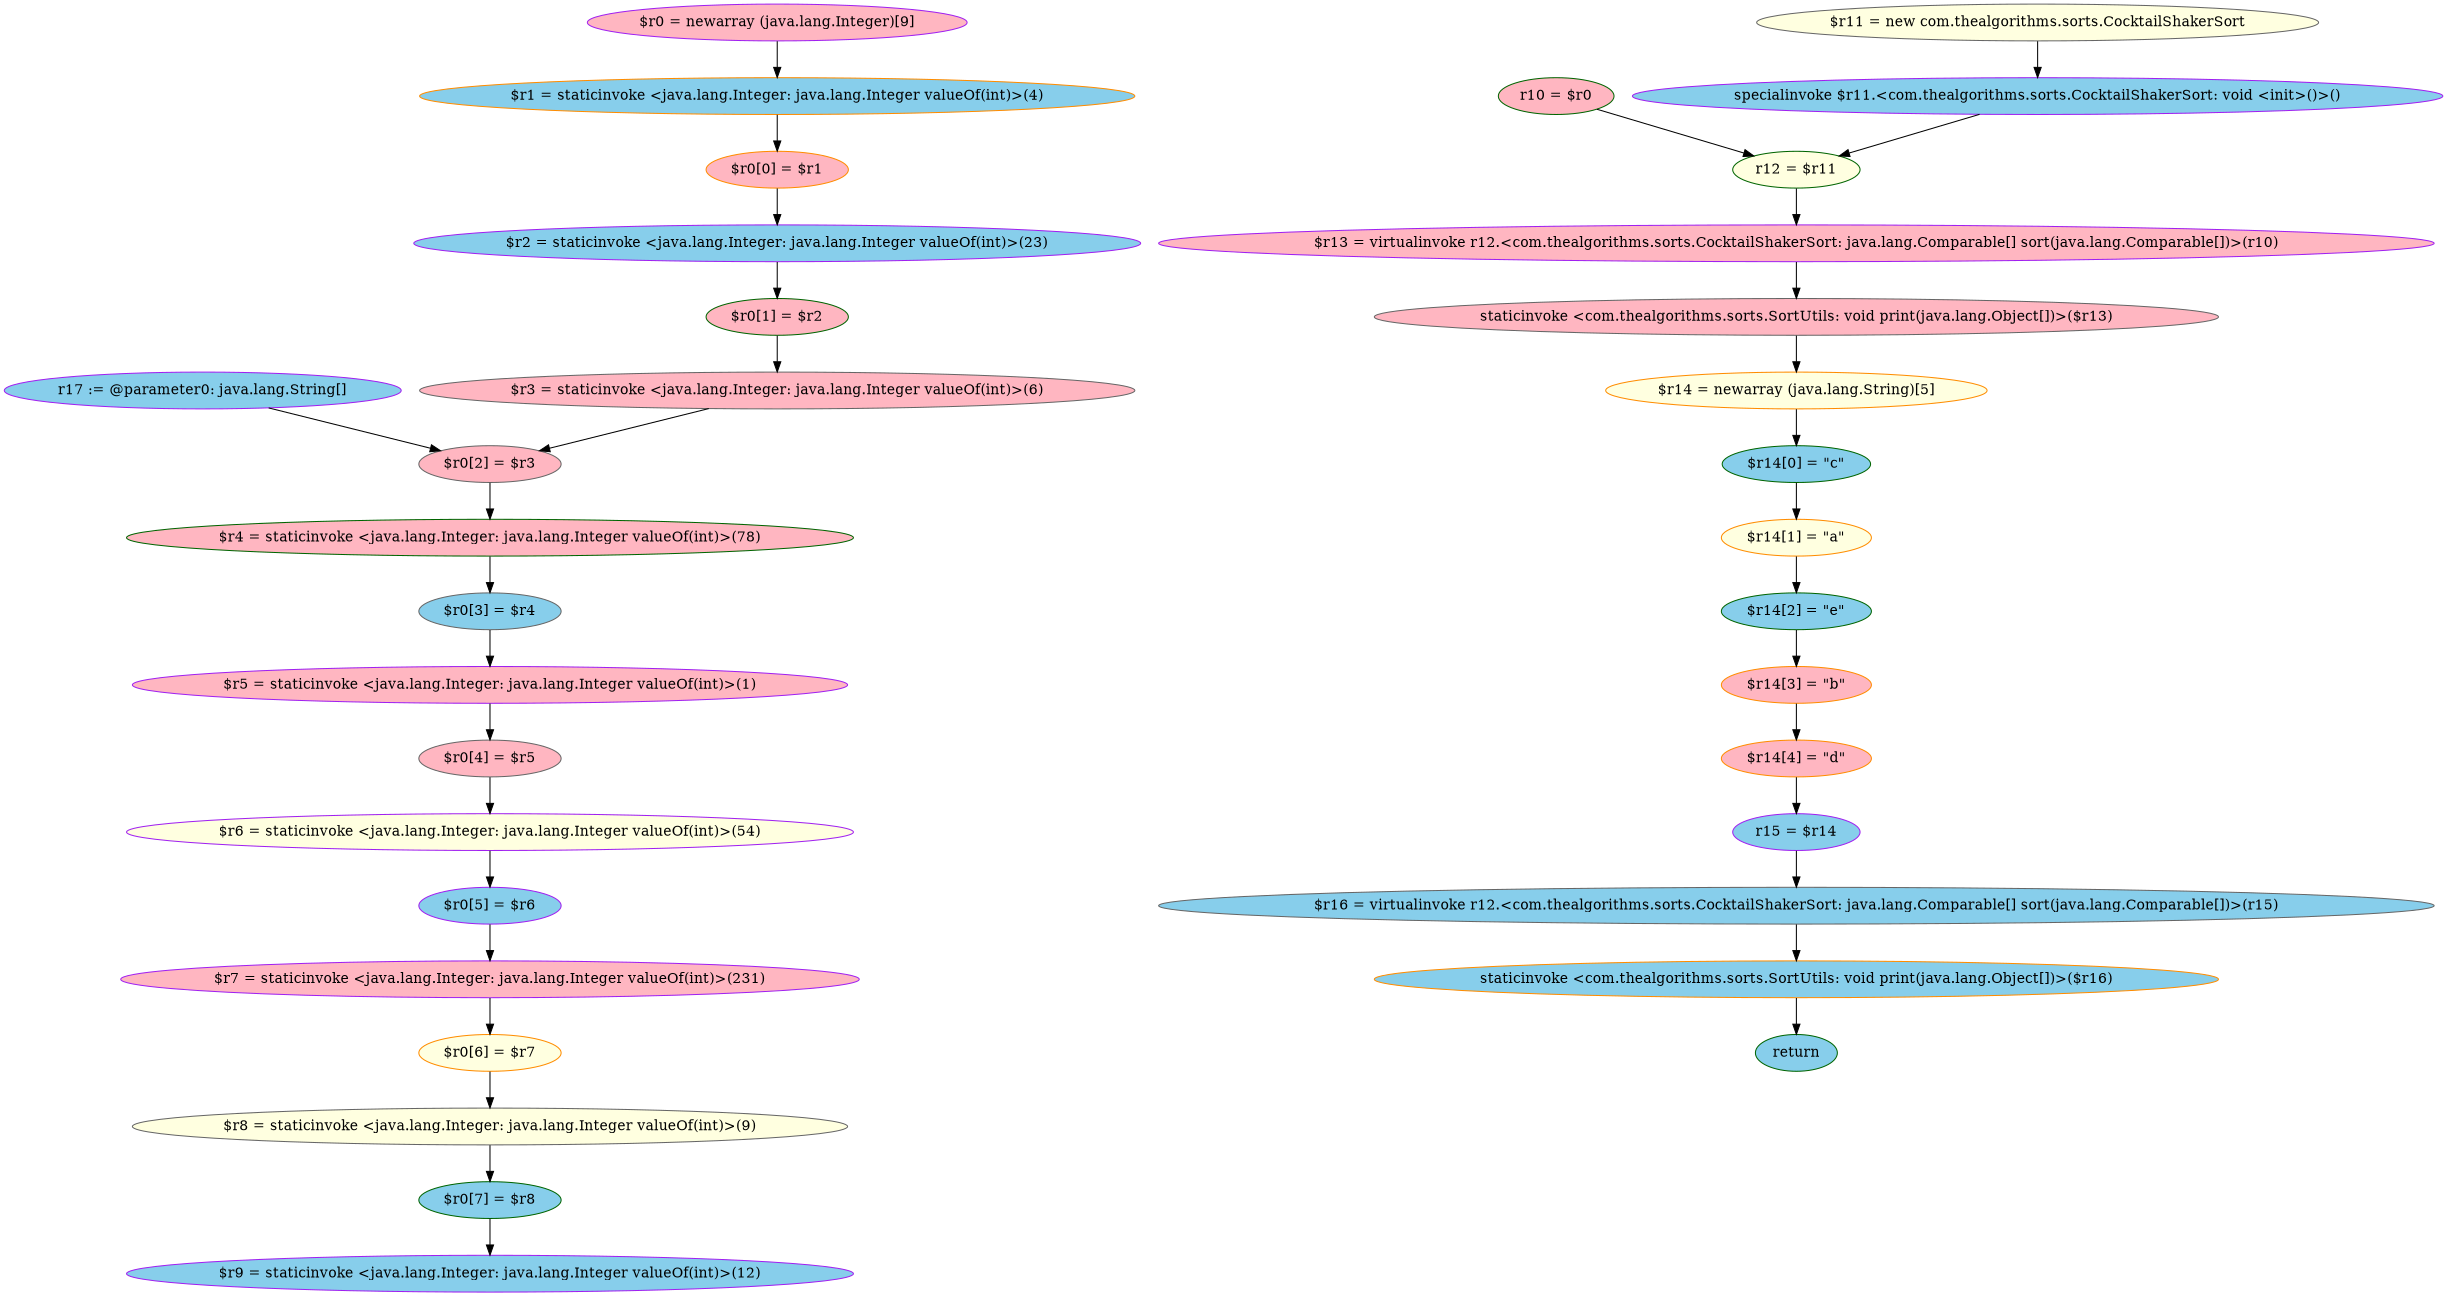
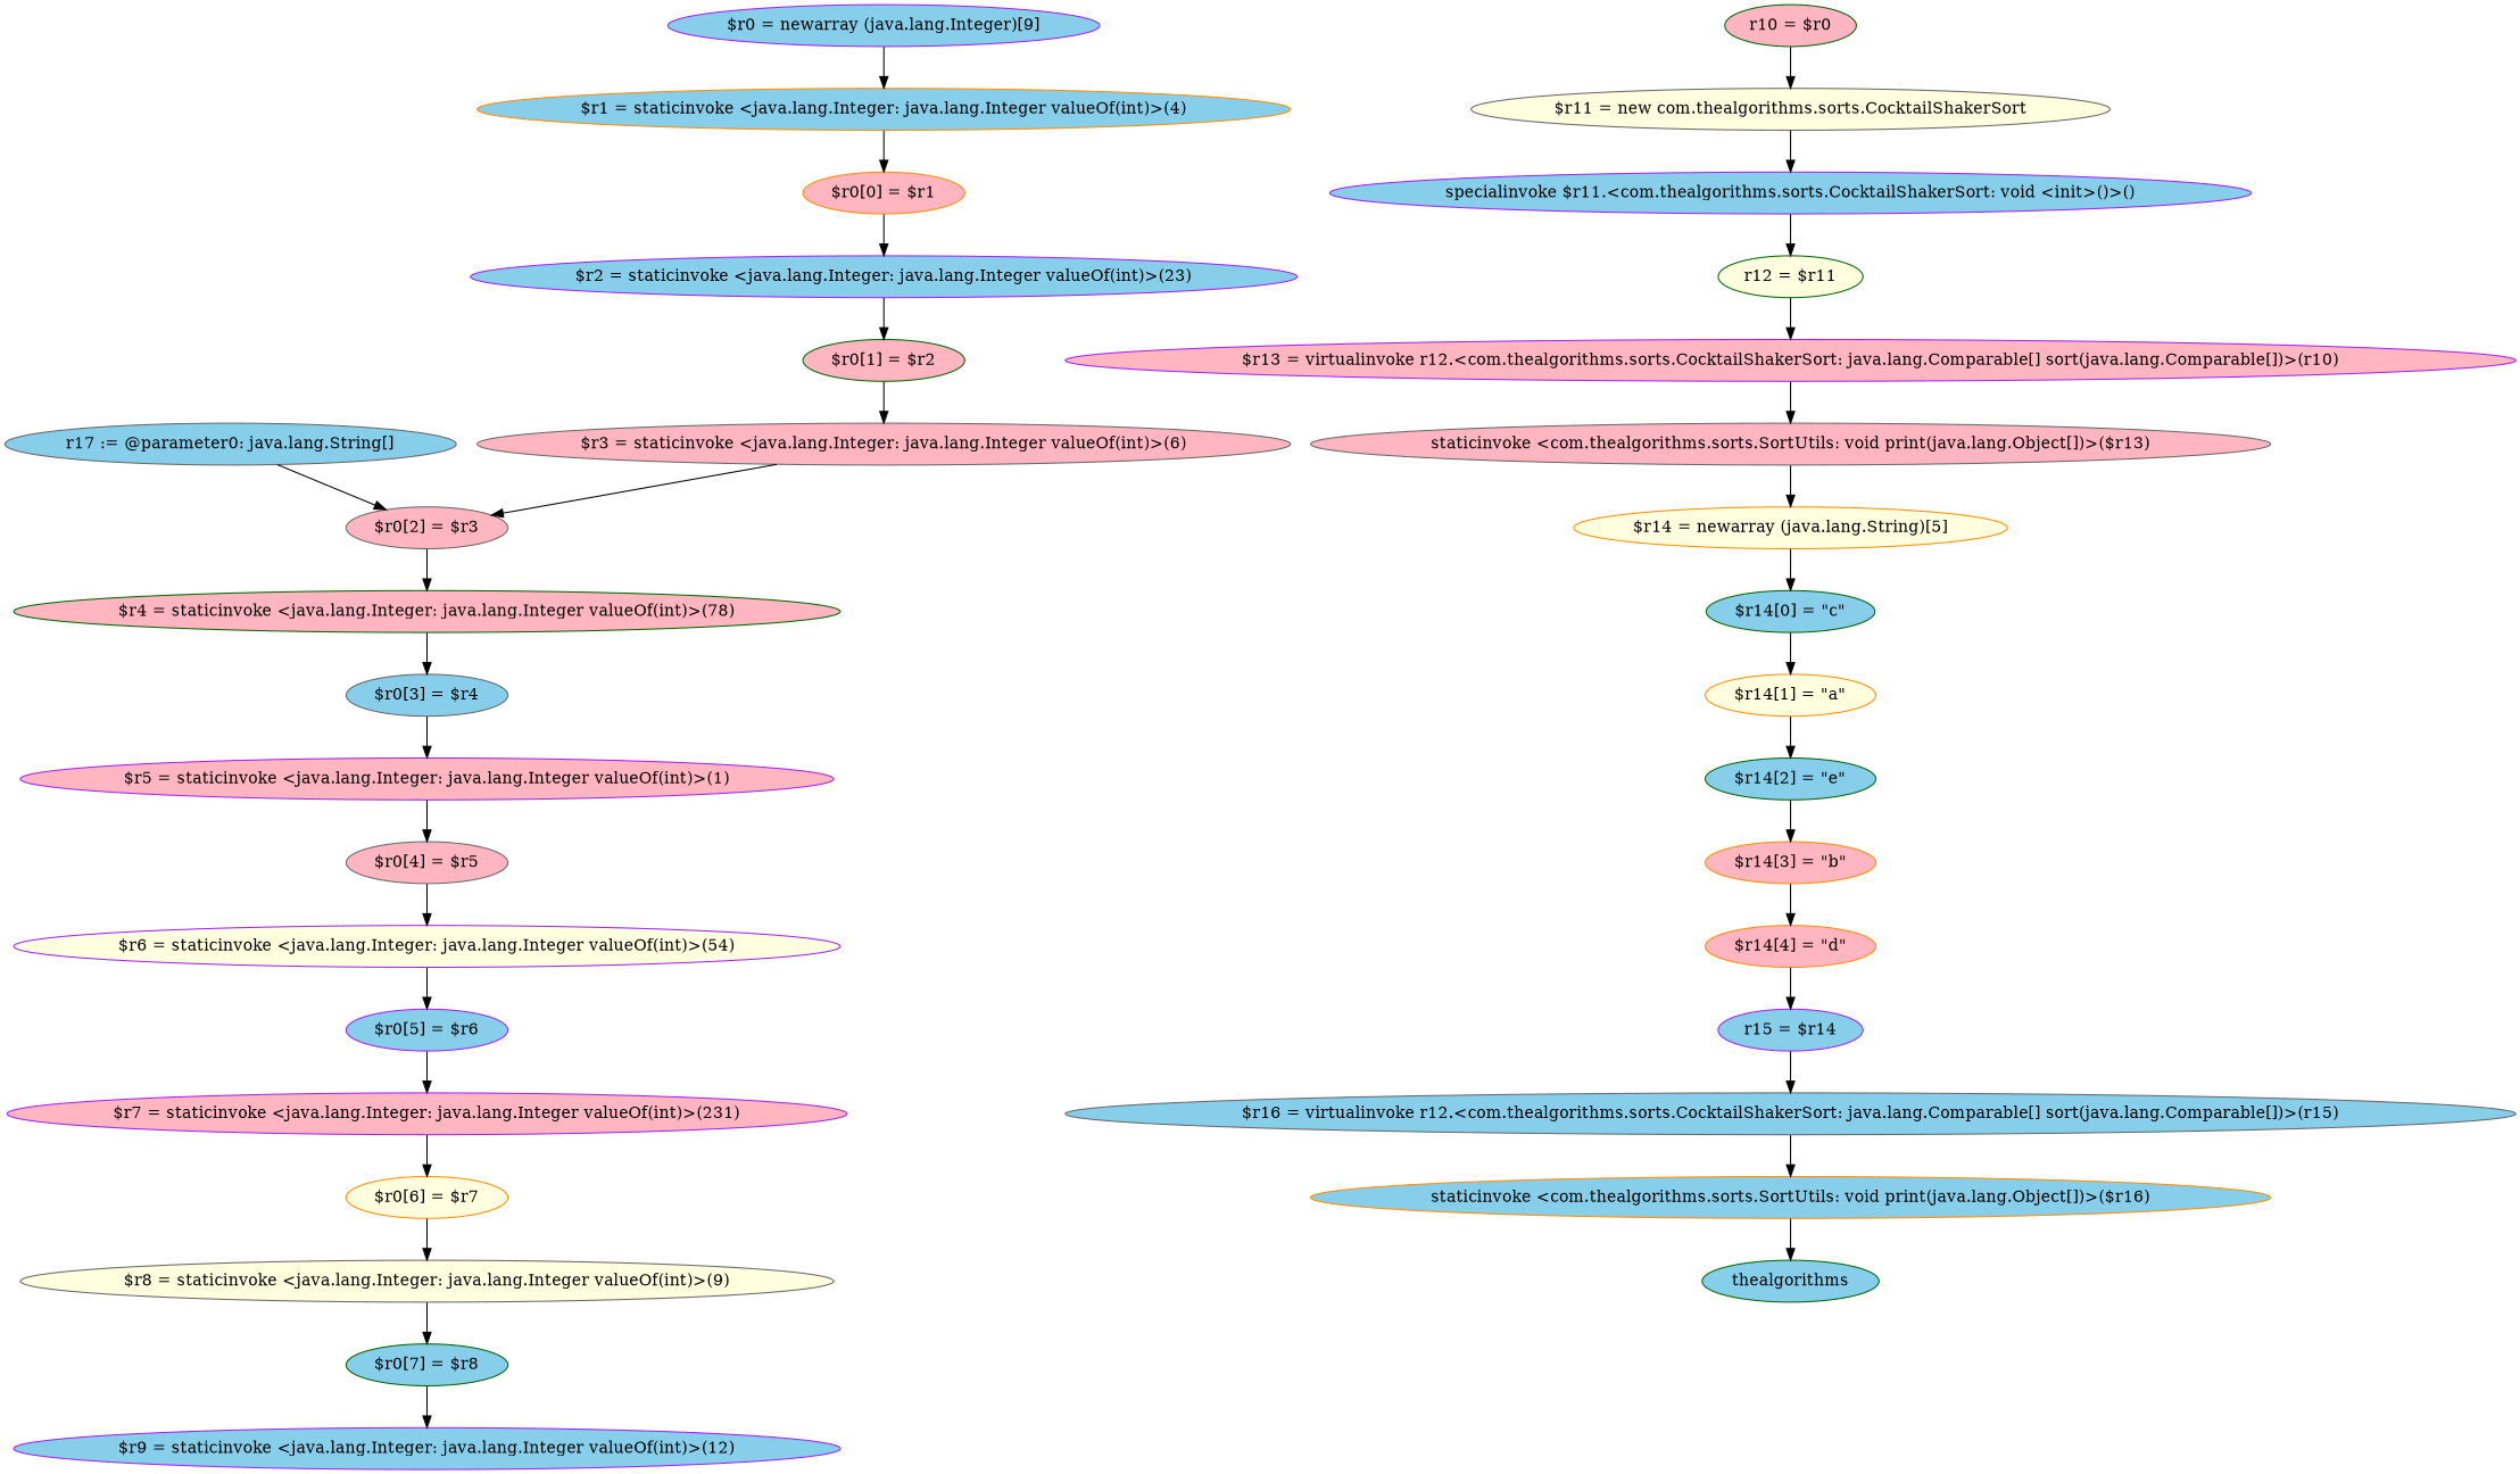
  digraph {
    node [color=purple fillcolor=lightpink style=filled]
    "$r0[2] = $r3" [color=gray40]
-   "r17 := @parameter0: java.lang.String[]" [fillcolor=skyblue]
-   "$r0 = newarray (java.lang.Integer)[9]"
+   "r17 := @parameter0: java.lang.String[]" [color=gray40 fillcolor=skyblue]
+   "$r0 = newarray (java.lang.Integer)[9]" [fillcolor=skyblue]
    "$r1 = staticinvoke <java.lang.Integer: java.lang.Integer valueOf(int)>(4)" [color=darkorange fillcolor=skyblue]
    "$r0[0] = $r1" [color=darkorange]
    "$r2 = staticinvoke <java.lang.Integer: java.lang.Integer valueOf(int)>(23)" [fillcolor=skyblue]
    "$r0[1] = $r2" [color=darkgreen]
    "$r3 = staticinvoke <java.lang.Integer: java.lang.Integer valueOf(int)>(6)" [color=gray40]
    "$r4 = staticinvoke <java.lang.Integer: java.lang.Integer valueOf(int)>(78)" [color=darkgreen]
    "$r0[3] = $r4" [color=gray40 fillcolor=skyblue]
    "$r5 = staticinvoke <java.lang.Integer: java.lang.Integer valueOf(int)>(1)"
    "$r0[4] = $r5" [color=gray40]
    "$r6 = staticinvoke <java.lang.Integer: java.lang.Integer valueOf(int)>(54)" [fillcolor=lightyellow]
    "$r0[5] = $r6" [fillcolor=skyblue]
    "$r7 = staticinvoke <java.lang.Integer: java.lang.Integer valueOf(int)>(231)"
    "$r0[6] = $r7" [color=darkorange fillcolor=lightyellow]
    "$r8 = staticinvoke <java.lang.Integer: java.lang.Integer valueOf(int)>(9)" [color=gray40 fillcolor=lightyellow]
    "$r0[7] = $r8" [color=darkgreen fillcolor=skyblue]
    "$r9 = staticinvoke <java.lang.Integer: java.lang.Integer valueOf(int)>(12)" [fillcolor=skyblue]
    "r10 = $r0" [color=darkgreen]
    "$r11 = new com.thealgorithms.sorts.CocktailShakerSort" [color=gray40 fillcolor=lightyellow]
    "specialinvoke $r11.<com.thealgorithms.sorts.CocktailShakerSort: void <init>()>()" [fillcolor=skyblue]
    "r12 = $r11" [color=darkgreen fillcolor=lightyellow]
    "$r13 = virtualinvoke r12.<com.thealgorithms.sorts.CocktailShakerSort: java.lang.Comparable[] sort(java.lang.Comparable[])>(r10)"
    "staticinvoke <com.thealgorithms.sorts.SortUtils: void print(java.lang.Object[])>($r13)" [color=gray40]
    "$r14 = newarray (java.lang.String)[5]" [color=darkorange fillcolor=lightyellow]
    "$r14[0] = \"c\"" [color=darkgreen fillcolor=skyblue]
    "$r14[1] = \"a\"" [color=darkorange fillcolor=lightyellow]
    "$r14[2] = \"e\"" [color=darkgreen fillcolor=skyblue]
    "$r14[3] = \"b\"" [color=darkorange]
    "$r14[4] = \"d\"" [color=darkorange]
    "r15 = $r14" [fillcolor=skyblue]
    "$r16 = virtualinvoke r12.<com.thealgorithms.sorts.CocktailShakerSort: java.lang.Comparable[] sort(java.lang.Comparable[])>(r15)" [color=gray40 fillcolor=skyblue]
    "staticinvoke <com.thealgorithms.sorts.SortUtils: void print(java.lang.Object[])>($r16)" [color=darkorange fillcolor=skyblue]
-   return [color=darkgreen fillcolor=skyblue]
+   return [color=darkgreen fillcolor=skyblue label=thealgorithms]
    "$r0[2] = $r3" -> "$r4 = staticinvoke <java.lang.Integer: java.lang.Integer valueOf(int)>(78)"
    "r17 := @parameter0: java.lang.String[]" -> "$r0[2] = $r3"
    "$r0 = newarray (java.lang.Integer)[9]" -> "$r1 = staticinvoke <java.lang.Integer: java.lang.Integer valueOf(int)>(4)"
    "$r1 = staticinvoke <java.lang.Integer: java.lang.Integer valueOf(int)>(4)" -> "$r0[0] = $r1"
    "$r0[0] = $r1" -> "$r2 = staticinvoke <java.lang.Integer: java.lang.Integer valueOf(int)>(23)"
    "$r2 = staticinvoke <java.lang.Integer: java.lang.Integer valueOf(int)>(23)" -> "$r0[1] = $r2"
    "$r0[1] = $r2" -> "$r3 = staticinvoke <java.lang.Integer: java.lang.Integer valueOf(int)>(6)"
    "$r3 = staticinvoke <java.lang.Integer: java.lang.Integer valueOf(int)>(6)" -> "$r0[2] = $r3"
    "$r4 = staticinvoke <java.lang.Integer: java.lang.Integer valueOf(int)>(78)" -> "$r0[3] = $r4"
    "$r0[3] = $r4" -> "$r5 = staticinvoke <java.lang.Integer: java.lang.Integer valueOf(int)>(1)"
    "$r5 = staticinvoke <java.lang.Integer: java.lang.Integer valueOf(int)>(1)" -> "$r0[4] = $r5"
    "$r0[4] = $r5" -> "$r6 = staticinvoke <java.lang.Integer: java.lang.Integer valueOf(int)>(54)"
    "$r6 = staticinvoke <java.lang.Integer: java.lang.Integer valueOf(int)>(54)" -> "$r0[5] = $r6"
    "$r0[5] = $r6" -> "$r7 = staticinvoke <java.lang.Integer: java.lang.Integer valueOf(int)>(231)"
    "$r7 = staticinvoke <java.lang.Integer: java.lang.Integer valueOf(int)>(231)" -> "$r0[6] = $r7"
    "$r0[6] = $r7" -> "$r8 = staticinvoke <java.lang.Integer: java.lang.Integer valueOf(int)>(9)"
    "$r8 = staticinvoke <java.lang.Integer: java.lang.Integer valueOf(int)>(9)" -> "$r0[7] = $r8"
    "$r0[7] = $r8" -> "$r9 = staticinvoke <java.lang.Integer: java.lang.Integer valueOf(int)>(12)"
-   "r10 = $r0" -> "r12 = $r11"
+   "r10 = $r0" -> "$r11 = new com.thealgorithms.sorts.CocktailShakerSort"
    "$r11 = new com.thealgorithms.sorts.CocktailShakerSort" -> "specialinvoke $r11.<com.thealgorithms.sorts.CocktailShakerSort: void <init>()>()"
    "specialinvoke $r11.<com.thealgorithms.sorts.CocktailShakerSort: void <init>()>()" -> "r12 = $r11"
    "r12 = $r11" -> "$r13 = virtualinvoke r12.<com.thealgorithms.sorts.CocktailShakerSort: java.lang.Comparable[] sort(java.lang.Comparable[])>(r10)"
    "$r13 = virtualinvoke r12.<com.thealgorithms.sorts.CocktailShakerSort: java.lang.Comparable[] sort(java.lang.Comparable[])>(r10)" -> "staticinvoke <com.thealgorithms.sorts.SortUtils: void print(java.lang.Object[])>($r13)"
    "staticinvoke <com.thealgorithms.sorts.SortUtils: void print(java.lang.Object[])>($r13)" -> "$r14 = newarray (java.lang.String)[5]"
    "$r14 = newarray (java.lang.String)[5]" -> "$r14[0] = \"c\""
    "$r14[0] = \"c\"" -> "$r14[1] = \"a\""
    "$r14[1] = \"a\"" -> "$r14[2] = \"e\""
    "$r14[2] = \"e\"" -> "$r14[3] = \"b\""
    "$r14[3] = \"b\"" -> "$r14[4] = \"d\""
    "$r14[4] = \"d\"" -> "r15 = $r14"
    "r15 = $r14" -> "$r16 = virtualinvoke r12.<com.thealgorithms.sorts.CocktailShakerSort: java.lang.Comparable[] sort(java.lang.Comparable[])>(r15)"
    "$r16 = virtualinvoke r12.<com.thealgorithms.sorts.CocktailShakerSort: java.lang.Comparable[] sort(java.lang.Comparable[])>(r15)" -> "staticinvoke <com.thealgorithms.sorts.SortUtils: void print(java.lang.Object[])>($r16)"
    "staticinvoke <com.thealgorithms.sorts.SortUtils: void print(java.lang.Object[])>($r16)" -> return
  }
